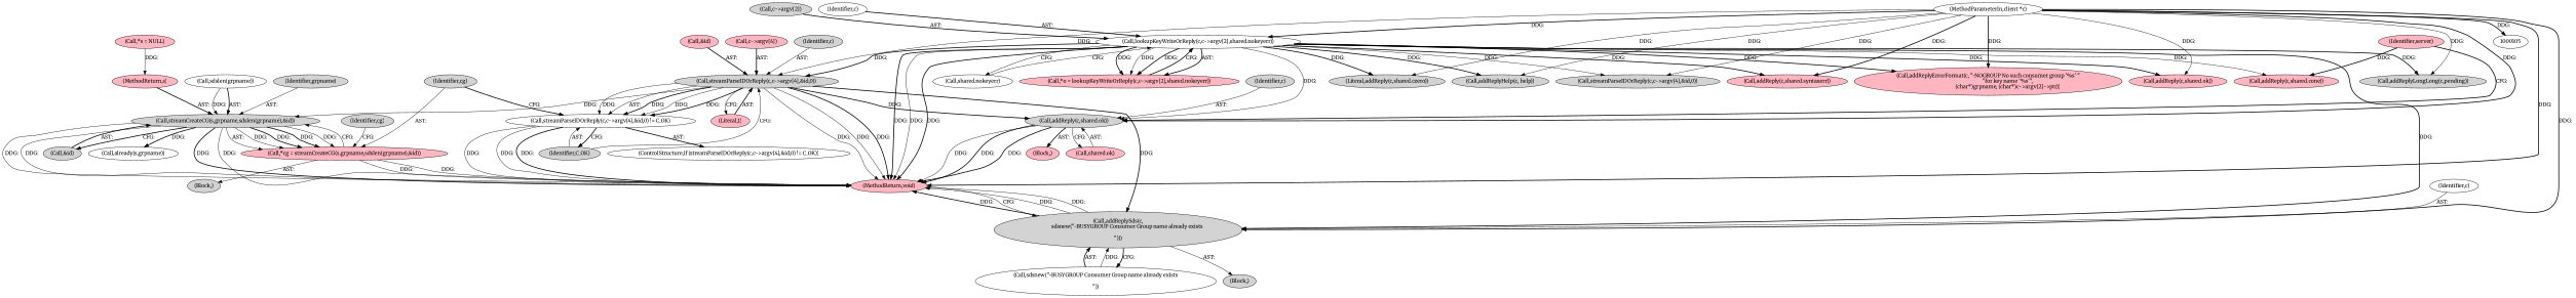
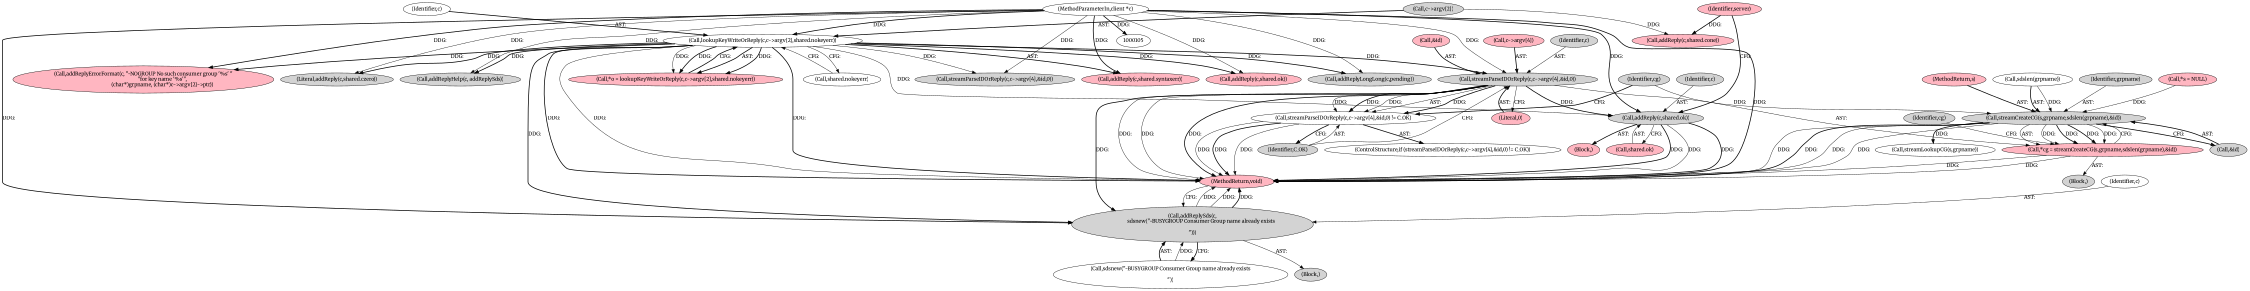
  digraph {
    fontname=Merriweather
    node [fillcolor=lightgrey fontname=Merriweather style=filled]
    edge [fontname=Merriweather style=bold]
    n1 [label="(Call,streamParseIDOrReply(c,c->argv[4],&id,0))"]
    n2 [fillcolor=white label="(Call,streamParseIDOrReply(c,c->argv[4],&id,0) != C_OK)"]
    n3 [label="(Call,streamCreateCG(s,grpname,sdslen(grpname),&id))"]
    n4 [label="(Call,addReply(c,shared.ok))"]
    n5 [label="(Call,addReplySds(c,\n                sdsnew(\"-BUSYGROUP Consumer Group name already exists\r\n\")))"]
    n6 [fillcolor=lightpink label="(MethodReturn,void)"]
-   n7 [fillcolor=lightpink label="(Literal,1)"]
+   n7 [fillcolor=lightpink label="(Literal,0)"]
    n8 [label="(Identifier,C_OK)"]
    n9 [fillcolor=white label="(ControlStructure,if (streamParseIDOrReply(c,c->argv[4],&id,0) != C_OK))"]
    n10 [fillcolor=lightpink label="(Call,*cg = streamCreateCG(s,grpname,sdslen(grpname),&id))"]
    n11 [label="(Call,&id)"]
-   n12 [fillcolor=white label="(Call,already(s,grpname))"]
+   n12 [fillcolor=white label="(Call,streamLookupCG(s,grpname))"]
    n13 [fillcolor=lightpink label="(Block,)"]
    n14 [fillcolor=lightpink label="(Call,shared.ok)"]
    n15 [fillcolor=white label="(Call,sdsnew(\"-BUSYGROUP Consumer Group name already exists\r\n\"))"]
    n16 [label="(Block,)"]
    n17 [fillcolor=white label="(Call,lookupKeyWriteOrReply(c,c->argv[2],shared.nokeyerr))"]
    n18 [fillcolor=lightpink label="(Call,addReplyErrorFormat(c, \"-NOGROUP No such consumer group '%s' \"\n                                   \"for key name '%s'\",\n                                   (char*)grpname, (char*)c->argv[2]->ptr))"]
    n19 [label="(Literal,addReply(c,shared.czero))"]
-   n20 [label="(Call,addReplyHelp(c, help))"]
+   n20 [label="(Call,addReplyHelp(c, addReplySds))"]
    n21 [fillcolor=lightpink label="(Call,addReply(c,shared.cone))"]
    n22 [label="(Call,streamParseIDOrReply(c,c->argv[4],&id,0))"]
    n23 [fillcolor=lightpink label="(Call,addReply(c,shared.syntaxerr))"]
    n24 [fillcolor=white label="(Call,shared.nokeyerr)"]
    n25 [fillcolor=lightpink label="(Call,addReply(c,shared.ok))"]
    n26 [label="(Call,addReplyLongLong(c,pending))"]
    n27 [fillcolor=lightpink label="(Call,*o = lookupKeyWriteOrReply(c,c->argv[2],shared.nokeyerr))"]
    n28 [fillcolor=white label="(MethodParameterIn,client *c)"]
    1000105 [fillcolor=white]
    n30 [label="(Block,)"]
    n31 [label="(Identifier,c)"]
    n32 [label="(Identifier,cg)"]
    n33 [fillcolor=lightpink label="(MethodReturn,s)"]
    n34 [label="(Identifier,grpname)"]
    n35 [fillcolor=white label="(Identifier,c)"]
    n36 [label="(Identifier,cg)"]
    n37 [label="(Call,c->argv[2])"]
    n38 [fillcolor=lightpink label="(Call,c->argv[4])"]
    n39 [fillcolor=white label="(Identifier,c)"]
    n40 [label="(Identifier,c)"]
    n41 [fillcolor=lightpink label="(Identifier,server)"]
    n42 [fillcolor=lightpink label="(Call,*s = NULL)"]
    n43 [fillcolor=lightpink label="(Call,&id)"]
    n44 [fillcolor=white label="(Call,sdslen(grpname))"]
    n1 -> n2 [label="AST: " style=solid]
    n1 -> n2 [label="DDG: "]
    n1 -> n2 [label="DDG: " style=solid]
    n1 -> n2 [label="DDG: "]
    n1 -> n2 [label="DDG: " style=solid]
    n1 -> n3 [label="DDG: " style=solid]
    n1 -> n4 [label="DDG: "]
    n1 -> n5 [label="DDG: "]
    n1 -> n6 [label="DDG: " style=solid]
    n1 -> n6 [label="DDG: " style=solid]
    n1 -> n6 [label="DDG: "]
    n1 -> n7 [label="CFG: " style=solid]
    n2 -> n6 [label="DDG: "]
    n2 -> n6 [label="DDG: " style=solid]
    n2 -> n6 [label="DDG: " style=solid]
    n2 -> n8 [label="CFG: "]
    n2 -> n9 [label="AST: "]
    n3 -> n6 [label="DDG: " style=solid]
    n3 -> n6 [label="DDG: "]
    n3 -> n6 [label="DDG: " style=solid]
    n3 -> n6 [label="DDG: " style=solid]
    n3 -> n10 [label="AST: " style=solid]
    n3 -> n10 [label="DDG: " style=solid]
    n3 -> n10 [label="DDG: "]
    n3 -> n10 [label="DDG: "]
    n3 -> n10 [label="DDG: " style=solid]
    n3 -> n11 [label="CFG: "]
    n3 -> n12 [label="DDG: "]
    n4 -> n6 [label="DDG: "]
    n4 -> n6 [label="DDG: "]
    n4 -> n6 [label="DDG: " style=solid]
    n4 -> n13 [label="AST: "]
    n4 -> n14 [label="CFG: " style=solid]
    n5 -> n6 [label="DDG: " style=solid]
    n5 -> n6 [label="DDG: " style=solid]
    n5 -> n6 [label="DDG: "]
    n5 -> n15 [label="CFG: "]
    n5 -> n16 [label="AST: " style=solid]
    n6 -> n5 [label="CFG: " style=solid]
    n7 -> n1 [label="AST: "]
    n8 -> n1 [label="CFG: " style=solid]
    n8 -> n2 [label="AST: " style=solid]
    n10 -> n3 [label="CFG: " style=solid]
    n10 -> n6 [label="DDG: " style=solid]
    n10 -> n6 [label="DDG: " style=solid]
    n10 -> n30 [label="AST: " style=solid]
    n11 -> n3 [label="AST: "]
    n14 -> n4 [label="AST: " style=solid]
    n15 -> n5 [label="AST: "]
    n15 -> n5 [label="DDG: " style=solid]
    n17 -> n1 [label="DDG: "]
    n17 -> n4 [label="DDG: " style=solid]
    n17 -> n5 [label="DDG: "]
    n17 -> n6 [label="DDG: "]
    n17 -> n6 [label="DDG: " style=solid]
    n17 -> n6 [label="DDG: "]
    n17 -> n18 [label="DDG: "]
    n17 -> n19 [label="DDG: "]
    n17 -> n20 [label="DDG: "]
-   n17 -> n21 [label="DDG: " style=solid]
+   n37 -> n21 [label="DDG: " style=solid]
    n17 -> n22 [label="DDG: " style=solid]
-   n17 -> n23 [label="DDG: "]
+   n17 -> n23 [label="AST: "]
    n17 -> n24 [label="CFG: " style=solid]
    n17 -> n25 [label="DDG: "]
    n17 -> n26 [label="DDG: "]
    n17 -> n27 [label="AST: "]
    n17 -> n27 [label="DDG: "]
    n17 -> n27 [label="DDG: " style=solid]
    n17 -> n27 [label="DDG: "]
    n24 -> n17 [label="CFG: " style=solid]
    n27 -> n17 [label="CFG: "]
    n28 -> n1 [label="DDG: " style=solid]
    n28 -> n4 [label="DDG: "]
    n28 -> n5 [label="DDG: "]
    n28 -> n6 [label="DDG: "]
    n28 -> n17 [label="DDG: "]
    n28 -> n18 [label="DDG: "]
    n28 -> n19 [label="DDG: " style=solid]
    n28 -> n20 [label="DDG: " style=solid]
    n28 -> n22 [label="DDG: " style=solid]
    n28 -> n23 [label="DDG: "]
    n28 -> n25 [label="DDG: " style=solid]
    n28 -> n26 [label="DDG: " style=solid]
    n28 -> 1000105 [label="DDG: "]
    n31 -> n4 [label="AST: " style=solid]
    n32 -> n10 [label="CFG: " style=solid]
    n33 -> n3 [label="AST: "]
    n34 -> n3 [label="AST: " style=solid]
    n35 -> n5 [label="AST: " style=solid]
    n36 -> n2 [label="CFG: "]
    n36 -> n10 [label="AST: " style=solid]
    n37 -> n17 [label="AST: "]
    n38 -> n1 [label="AST: "]
    n39 -> n17 [label="AST: "]
    n40 -> n1 [label="AST: " style=solid]
    n41 -> n4 [label="CFG: "]
    n41 -> n21 [label="DDG: "]
-   n42 -> n33 [label="DDG: " style=solid]
+   n42 -> n3 [label="DDG: " style=solid]
    n43 -> n1 [label="AST: "]
    n44 -> n3 [label="AST: "]
    n44 -> n3 [label="DDG: " style=solid]
  }
